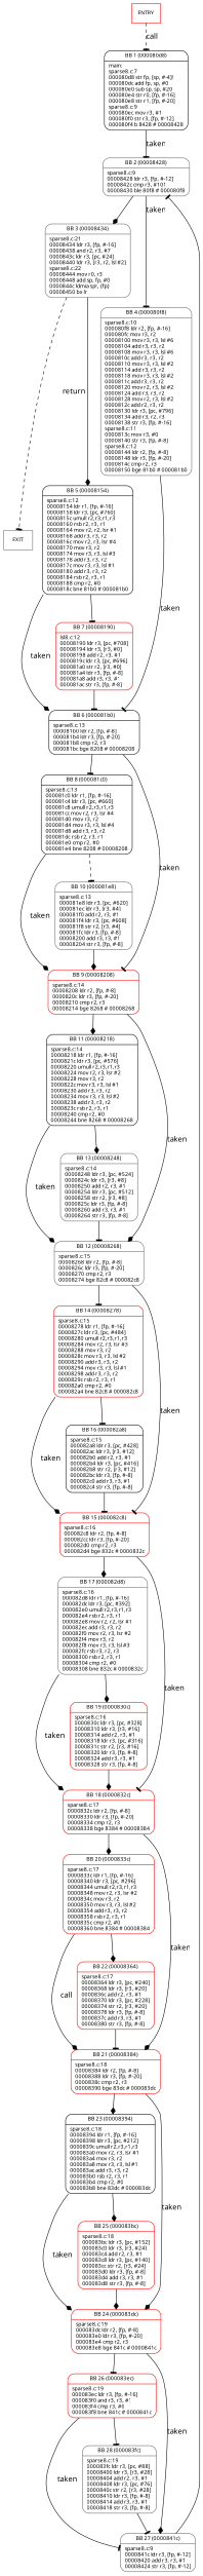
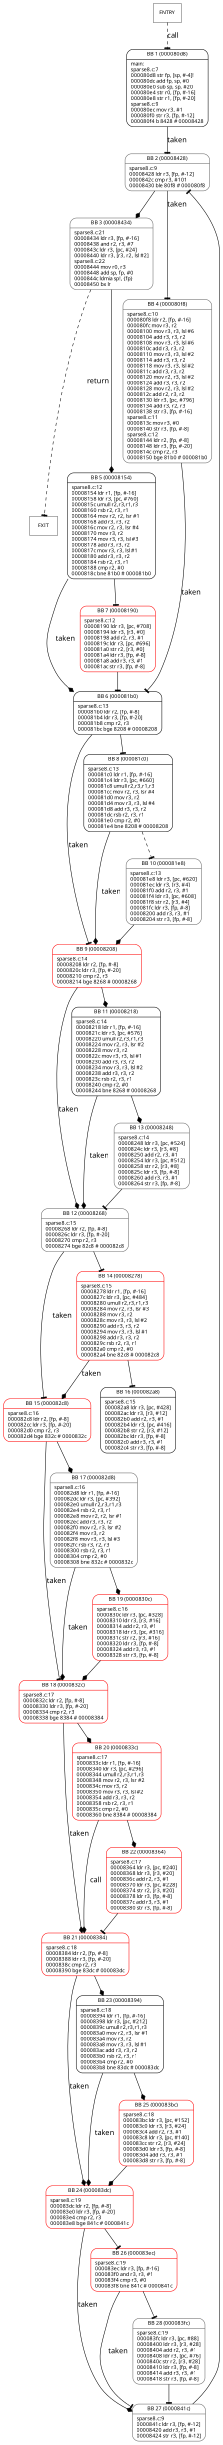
  digraph {
    fontname="Noto Sans"
    node [color=red fontname="Noto Sans" fontsize=10 labeljust=l shape=Mrecord]
    edge [arrowhead=diamond fontname="Noto Sans" weight=4]
-   n1 [label=ENTRY shape=box]
+   n1 [color=gray40 label=ENTRY shape=box]
    n2 [color=black label="{BB 1 (000080d8) | main:\lsparse8.c:7\l000080d8    str fp, [sp, #-4]!\l000080dc    add fp, sp, #0\l000080e0    sub sp, sp, #20\l000080e4    str r0, [fp, #-16]\l000080e8    str r1, [fp, #-20]\lsparse8.c:9\l000080ec    mov r3, #1\l000080f0    str r3, [fp, #-12]\l000080f4    b 8428    # 00008428\l }"]
    n3 [color=gray40 label="{BB 2 (00008428) | sparse8.c:9\l00008428    ldr r3, [fp, #-12]\l0000842c    cmp r3, #101\l00008430    ble 80f8    # 000080f8\l }"]
    n4 [color=gray40 label="{BB 3 (00008434) | sparse8.c:21\l00008434    ldr r3, [fp, #-16]\l00008438    and r2, r3, #7\l0000843c    ldr r3, [pc, #24]\l00008440    ldr r3, [r3, r2, lsl #2]\lsparse8.c:22\l00008444    mov r0, r3\l00008448    add sp, fp, #0\l0000844c    ldmia sp!, \{fp\}\l00008450    bx lr\l }"]
    n5 [color=gray40 label="{BB 4 (000080f8) | sparse8.c:10\l000080f8    ldr r2, [fp, #-16]\l000080fc    mov r3, r2\l00008100    mov r3, r3, lsl #6\l00008104    add r3, r3, r2\l00008108    mov r3, r3, lsl #6\l0000810c    add r3, r3, r2\l00008110    mov r3, r3, lsl #2\l00008114    add r3, r3, r2\l00008118    mov r3, r3, lsl #2\l0000811c    add r3, r3, r2\l00008120    mov r2, r3, lsl #2\l00008124    add r3, r3, r2\l00008128    mov r2, r3, lsl #2\l0000812c    add r2, r3, r2\l00008130    ldr r3, [pc, #796]\l00008134    add r3, r2, r3\l00008138    str r3, [fp, #-16]\lsparse8.c:11\l0000813c    mov r3, #0\l00008140    str r3, [fp, #-8]\lsparse8.c:12\l00008144    ldr r2, [fp, #-8]\l00008148    ldr r3, [fp, #-20]\l0000814c    cmp r2, r3\l00008150    bge 81b0    # 000081b0\l }"]
    n6 [color=gray40 label=EXIT shape=box]
    n7 [color=black label="{BB 5 (00008154) | sparse8.c:12\l00008154    ldr r1, [fp, #-16]\l00008158    ldr r3, [pc, #760]\l0000815c    umull r2,r3,r1,r3\l00008160    rsb r2, r3, r1\l00008164    mov r2, r2, lsr #1\l00008168    add r3, r3, r2\l0000816c    mov r2, r3, lsr #4\l00008170    mov r3, r2\l00008174    mov r3, r3, lsl #3\l00008178    add r3, r3, r2\l0000817c    mov r3, r3, lsl #1\l00008180    add r3, r3, r2\l00008184    rsb r2, r3, r1\l00008188    cmp r2, #0\l0000818c    bne 81b0    # 000081b0\l }"]
    n8 [color=black label="{BB 6 (000081b0) | sparse8.c:13\l000081b0    ldr r2, [fp, #-8]\l000081b4    ldr r3, [fp, #-20]\l000081b8    cmp r2, r3\l000081bc    bge 8208    # 00008208\l }"]
-   n9 [label="{BB 7 (00008190) | lsl8.c:12\l00008190    ldr r3, [pc, #708]\l00008194    ldr r3, [r3, #0]\l00008198    add r2, r3, #1\l0000819c    ldr r3, [pc, #696]\l000081a0    str r2, [r3, #0]\l000081a4    ldr r3, [fp, #-8]\l000081a8    add r3, r3, #1\l000081ac    str r3, [fp, #-8]\l }"]
+   n9 [label="{BB 7 (00008190) | sparse8.c:12\l00008190    ldr r3, [pc, #708]\l00008194    ldr r3, [r3, #0]\l00008198    add r2, r3, #1\l0000819c    ldr r3, [pc, #696]\l000081a0    str r2, [r3, #0]\l000081a4    ldr r3, [fp, #-8]\l000081a8    add r3, r3, #1\l000081ac    str r3, [fp, #-8]\l }"]
    n10 [color=black label="{BB 8 (000081c0) | sparse8.c:13\l000081c0    ldr r1, [fp, #-16]\l000081c4    ldr r3, [pc, #660]\l000081c8    umull r2,r3,r1,r3\l000081cc    mov r2, r3, lsr #4\l000081d0    mov r3, r2\l000081d4    mov r3, r3, lsl #4\l000081d8    add r3, r3, r2\l000081dc    rsb r2, r3, r1\l000081e0    cmp r2, #0\l000081e4    bne 8208    # 00008208\l }"]
    n11 [label="{BB 9 (00008208) | sparse8.c:14\l00008208    ldr r2, [fp, #-8]\l0000820c    ldr r3, [fp, #-20]\l00008210    cmp r2, r3\l00008214    bge 8268    # 00008268\l }"]
    n12 [color=gray40 label="{BB 10 (000081e8) | sparse8.c:13\l000081e8    ldr r3, [pc, #620]\l000081ec    ldr r3, [r3, #4]\l000081f0    add r2, r3, #1\l000081f4    ldr r3, [pc, #608]\l000081f8    str r2, [r3, #4]\l000081fc    ldr r3, [fp, #-8]\l00008200    add r3, r3, #1\l00008204    str r3, [fp, #-8]\l }"]
    n13 [color=black label="{BB 11 (00008218) | sparse8.c:14\l00008218    ldr r1, [fp, #-16]\l0000821c    ldr r3, [pc, #576]\l00008220    umull r2,r3,r1,r3\l00008224    mov r2, r3, lsr #2\l00008228    mov r3, r2\l0000822c    mov r3, r3, lsl #1\l00008230    add r3, r3, r2\l00008234    mov r3, r3, lsl #2\l00008238    add r3, r3, r2\l0000823c    rsb r2, r3, r1\l00008240    cmp r2, #0\l00008244    bne 8268    # 00008268\l }"]
    n14 [color=gray40 label="{BB 12 (00008268) | sparse8.c:15\l00008268    ldr r2, [fp, #-8]\l0000826c    ldr r3, [fp, #-20]\l00008270    cmp r2, r3\l00008274    bge 82c8    # 000082c8\l }"]
    n15 [color=gray40 label="{BB 13 (00008248) | sparse8.c:14\l00008248    ldr r3, [pc, #524]\l0000824c    ldr r3, [r3, #8]\l00008250    add r2, r3, #1\l00008254    ldr r3, [pc, #512]\l00008258    str r2, [r3, #8]\l0000825c    ldr r3, [fp, #-8]\l00008260    add r3, r3, #1\l00008264    str r3, [fp, #-8]\l }"]
    n16 [label="{BB 14 (00008278) | sparse8.c:15\l00008278    ldr r1, [fp, #-16]\l0000827c    ldr r3, [pc, #484]\l00008280    umull r2,r3,r1,r3\l00008284    mov r2, r3, lsr #3\l00008288    mov r3, r2\l0000828c    mov r3, r3, lsl #2\l00008290    add r3, r3, r2\l00008294    mov r3, r3, lsl #1\l00008298    add r3, r3, r2\l0000829c    rsb r2, r3, r1\l000082a0    cmp r2, #0\l000082a4    bne 82c8    # 000082c8\l }"]
    n17 [label="{BB 15 (000082c8) | sparse8.c:16\l000082c8    ldr r2, [fp, #-8]\l000082cc    ldr r3, [fp, #-20]\l000082d0    cmp r2, r3\l000082d4    bge 832c    # 0000832c\l }"]
    n18 [color=black label="{BB 16 (000082a8) | sparse8.c:15\l000082a8    ldr r3, [pc, #428]\l000082ac    ldr r3, [r3, #12]\l000082b0    add r2, r3, #1\l000082b4    ldr r3, [pc, #416]\l000082b8    str r2, [r3, #12]\l000082bc    ldr r3, [fp, #-8]\l000082c0    add r3, r3, #1\l000082c4    str r3, [fp, #-8]\l }"]
    n19 [color=gray40 label="{BB 17 (000082d8) | sparse8.c:16\l000082d8    ldr r1, [fp, #-16]\l000082dc    ldr r3, [pc, #392]\l000082e0    umull r2,r3,r1,r3\l000082e4    rsb r2, r3, r1\l000082e8    mov r2, r2, lsr #1\l000082ec    add r3, r3, r2\l000082f0    mov r2, r3, lsr #2\l000082f4    mov r3, r2\l000082f8    mov r3, r3, lsl #3\l000082fc    rsb r3, r2, r3\l00008300    rsb r2, r3, r1\l00008304    cmp r2, #0\l00008308    bne 832c    # 0000832c\l }"]
    n20 [label="{BB 18 (0000832c) | sparse8.c:17\l0000832c    ldr r2, [fp, #-8]\l00008330    ldr r3, [fp, #-20]\l00008334    cmp r2, r3\l00008338    bge 8384    # 00008384\l }"]
    n21 [label="{BB 19 (0000830c) | sparse8.c:16\l0000830c    ldr r3, [pc, #328]\l00008310    ldr r3, [r3, #16]\l00008314    add r2, r3, #1\l00008318    ldr r3, [pc, #316]\l0000831c    str r2, [r3, #16]\l00008320    ldr r3, [fp, #-8]\l00008324    add r3, r3, #1\l00008328    str r3, [fp, #-8]\l }"]
    n22 [label="{BB 20 (0000833c) | sparse8.c:17\l0000833c    ldr r1, [fp, #-16]\l00008340    ldr r3, [pc, #296]\l00008344    umull r2,r3,r1,r3\l00008348    mov r2, r3, lsr #2\l0000834c    mov r3, r2\l00008350    mov r3, r3, lsl #2\l00008354    add r3, r3, r2\l00008358    rsb r2, r3, r1\l0000835c    cmp r2, #0\l00008360    bne 8384    # 00008384\l }"]
    n23 [label="{BB 21 (00008384) | sparse8.c:18\l00008384    ldr r2, [fp, #-8]\l00008388    ldr r3, [fp, #-20]\l0000838c    cmp r2, r3\l00008390    bge 83dc    # 000083dc\l }"]
    n24 [label="{BB 22 (00008364) | sparse8.c:17\l00008364    ldr r3, [pc, #240]\l00008368    ldr r3, [r3, #20]\l0000836c    add r2, r3, #1\l00008370    ldr r3, [pc, #228]\l00008374    str r2, [r3, #20]\l00008378    ldr r3, [fp, #-8]\l0000837c    add r3, r3, #1\l00008380    str r3, [fp, #-8]\l }"]
    n25 [color=black label="{BB 23 (00008394) | sparse8.c:18\l00008394    ldr r1, [fp, #-16]\l00008398    ldr r3, [pc, #212]\l0000839c    umull r2,r3,r1,r3\l000083a0    mov r2, r3, lsr #1\l000083a4    mov r3, r2\l000083a8    mov r3, r3, lsl #1\l000083ac    add r3, r3, r2\l000083b0    rsb r2, r3, r1\l000083b4    cmp r2, #0\l000083b8    bne 83dc    # 000083dc\l }"]
    n26 [label="{BB 24 (000083dc) | sparse8.c:19\l000083dc    ldr r2, [fp, #-8]\l000083e0    ldr r3, [fp, #-20]\l000083e4    cmp r2, r3\l000083e8    bge 841c    # 0000841c\l }"]
    n27 [label="{BB 25 (000083bc) | sparse8.c:18\l000083bc    ldr r3, [pc, #152]\l000083c0    ldr r3, [r3, #24]\l000083c4    add r2, r3, #1\l000083c8    ldr r3, [pc, #140]\l000083cc    str r2, [r3, #24]\l000083d0    ldr r3, [fp, #-8]\l000083d4    add r3, r3, #1\l000083d8    str r3, [fp, #-8]\l }"]
    n28 [label="{BB 26 (000083ec) | sparse8.c:19\l000083ec    ldr r3, [fp, #-16]\l000083f0    and r3, r3, #1\l000083f4    cmp r3, #0\l000083f8    bne 841c    # 0000841c\l }"]
    n29 [color=gray40 label="{BB 27 (0000841c) | sparse8.c:9\l0000841c    ldr r3, [fp, #-12]\l00008420    add r3, r3, #1\l00008424    str r3, [fp, #-12]\l }"]
    n30 [color=gray40 label="{BB 28 (000083fc) | sparse8.c:19\l000083fc    ldr r3, [pc, #88]\l00008400    ldr r3, [r3, #28]\l00008404    add r2, r3, #1\l00008408    ldr r3, [pc, #76]\l0000840c    str r2, [r3, #28]\l00008410    ldr r3, [fp, #-8]\l00008414    add r3, r3, #1\l00008418    str r3, [fp, #-8]\l }"]
    n1 -> n2 [arrowhead=tee label=call style=dashed weight=2]
    n2 -> n3 [arrowhead=tee label=taken weight=3]
    n3 -> n4
    n3 -> n5 [arrowhead=tee label=taken weight=3]
    n4 -> n6 [arrowhead=tee label=return style=dashed weight=2]
    n4 -> n7
    n5 -> n8 [arrowhead=tee label=taken weight=3]
    n7 -> n8 [label=taken weight=3]
    n7 -> n9 [arrowhead=tee]
    n8 -> n10 [arrowhead=tee]
    n8 -> n11 [arrowhead=tee label=taken weight=3]
    n9 -> n8 [arrowhead=tee]
    n10 -> n11 [label=taken weight=3]
    n10 -> n12 [arrowhead=tee style=dashed]
    n11 -> n13
    n11 -> n14 [label=taken weight=3]
    n12 -> n11
    n13 -> n14 [label=taken weight=3]
    n13 -> n15
    n14 -> n16 [arrowhead=tee]
    n14 -> n17 [arrowhead=tee label=taken weight=3]
    n15 -> n14 [arrowhead=tee]
    n16 -> n17 [label=taken weight=3]
    n16 -> n18 [arrowhead=tee]
    n17 -> n19
    n17 -> n20 [arrowhead=tee label=taken weight=3]
-   n18 -> n17 [arrowhead=tee]
    n19 -> n20 [label=taken weight=3]
    n19 -> n21
    n20 -> n22
    n20 -> n23 [label=taken weight=3]
    n21 -> n20
    n22 -> n23 [label=call weight=3]
    n22 -> n24
    n23 -> n25
    n23 -> n26 [label=taken weight=3]
    n24 -> n23 [arrowhead=tee]
    n25 -> n26 [label=taken weight=3]
    n25 -> n27
    n26 -> n28 [arrowhead=tee]
    n26 -> n29 [label=taken weight=3]
    n27 -> n26
    n28 -> n29 [arrowhead=tee label=taken weight=3]
    n28 -> n30 [arrowhead=tee]
    n29 -> n3 [arrowhead=tee]
    n30 -> n29 [arrowhead=tee]
  }
